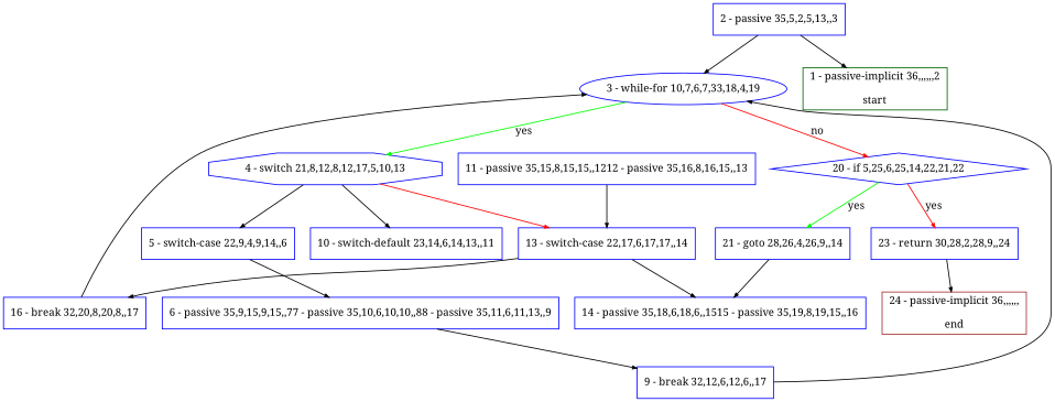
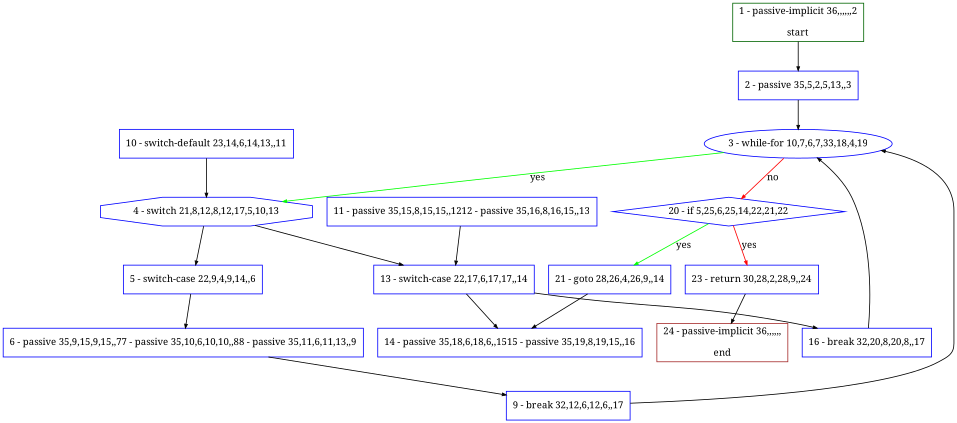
  digraph {
    bgcolor=white
    compound=true
    fillcolor="#FFFFCC"
    fontname="Noto Serif"
    fontsize=12
    pack=true
    packmode=clust
    style="rounded,filled"
    node [color="#0000ff" compound=true fillcolor="#ffffff" fixedsize=false fontname="Noto Serif" fontsize=12 node_initialized=no shape=box style=filled]
    edge [arrowhead=normal arrowsize=0.5 arrowtail=none color="#000000" compound=true dir=forward fontcolor=black fontname="Noto Serif" fontsize=12]
    n1 [label="2 - passive 35,5,2,5,13,,3"]
    n2 [label="3 - while-for 10,7,6,7,33,18,4,19" shape=oval]
    n3 [label="4 - switch 21,8,12,8,12,17,5,10,13" shape=octagon]
    n4 [label="20 - if 5,25,6,25,14,22,21,22" shape=diamond]
    n5 [color="#006400" label="1 - passive-implicit 36,,,,,,2\n\nstart"]
    n6 [label="5 - switch-case 22,9,4,9,14,,6"]
    n7 [label="10 - switch-default 23,14,6,14,13,,11"]
    n8 [label="13 - switch-case 22,17,6,17,17,,14"]
    n9 [label="21 - goto 28,26,4,26,9,,14"]
    n10 [label="23 - return 30,28,2,28,9,,24"]
    n11 [label="6 - passive 35,9,15,9,15,,77 - passive 35,10,6,10,10,,88 - passive 35,11,6,11,13,,9"]
    n12 [label="14 - passive 35,18,6,18,6,,1515 - passive 35,19,8,19,15,,16"]
    n13 [label="16 - break 32,20,8,20,8,,17"]
    n14 [color="#a52a2a" label="24 - passive-implicit 36,,,,,,\n\nend"]
    n15 [label="9 - break 32,12,6,12,6,,17"]
    n16 [label="11 - passive 35,15,8,15,15,,1212 - passive 35,16,8,16,15,,13"]
    n1 -> n2
    n2 -> n3 [color="#00ff00" label=yes]
    n2 -> n4 [color="#ff0000" label=no]
    n3 -> n6
-   n3 -> n7
-   n3 -> n8 [color="#ff0000"]
+   n7 -> n3
+   n3 -> n8
    n4 -> n9 [color="#00ff00" label=yes]
    n4 -> n10 [color="#ff0000" label=yes]
-   n1 -> n5
+   n5 -> n1
    n6 -> n11
    n8 -> n12
    n8 -> n13
    n9 -> n12
    n10 -> n14
    n11 -> n15
    n13 -> n2
    n15 -> n2
    n16 -> n8
  }
